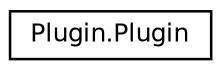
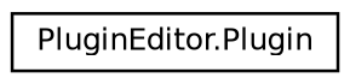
  digraph {
    rankdir=TB
-   n1 [color=black fillcolor=white fontname=Helvetica fontsize=10 height=0.2 label="Plugin.Plugin" shape=record style=filled width=0.4]
+   n1 [color=black fillcolor=white fontname=Helvetica fontsize=10 height=0.2 label="PluginEditor.Plugin" shape=record style=filled width=0.4]
  }
